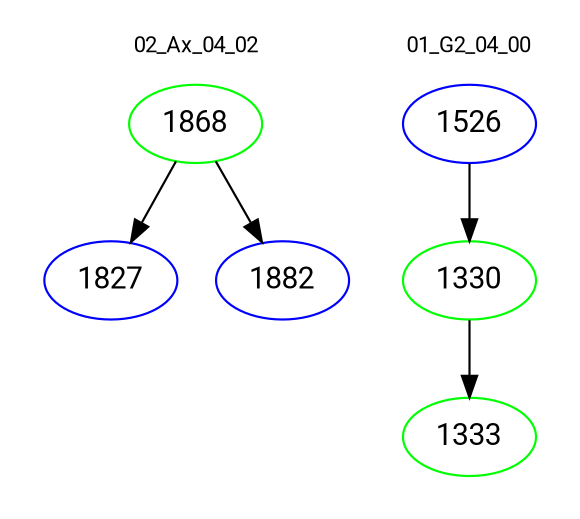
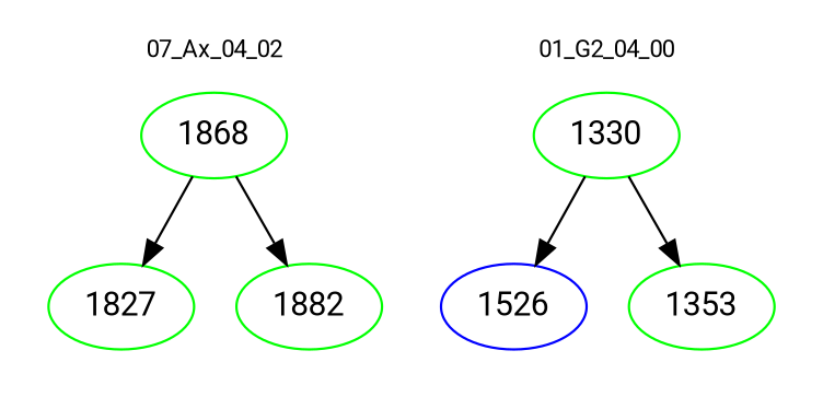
  digraph {
    fontname=Roboto
    node [color=green fontname=Roboto]
    edge [color=black fontname=Roboto]
    n1 [label=1868]
-   n2 [color=blue label=1827]
-   n3 [color=blue label=1882]
+   n2 [label=1827]
+   n3 [label=1882]
    n4 [label=1330]
    n5 [color=blue label=1526]
-   n6 [label=1333]
+   n6 [label=1353]
    subgraph cluster_1 {
      color=white
      fontsize=10
-     label="02_Ax_04_02"
+     label="07_Ax_04_02"
      n1
      n2
      n3
    }
    subgraph cluster_2 {
      color=white
      fontsize=10
      label="01_G2_04_00"
      n4
      n5
      n6
    }
    n1 -> n2
    n1 -> n3
-   n5 -> n4
+   n4 -> n5
    n4 -> n6
  }
